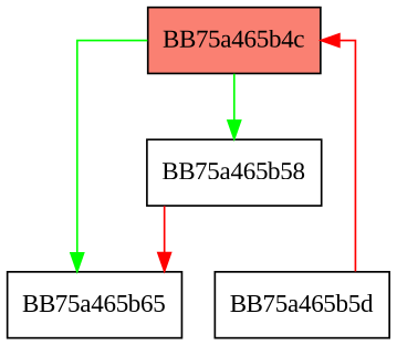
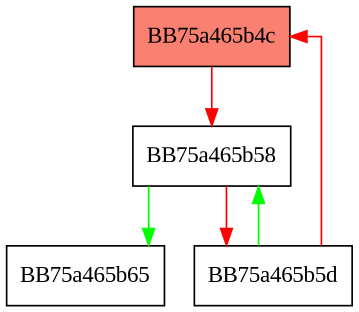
  digraph {
    fontname="Liberation Serif"
    splines=ortho
    node [fillcolor=white fontname="Liberation Serif" shape=box style=filled]
    edge [color=green fontname="Liberation Serif"]
    BB75a465b4c [fillcolor=salmon]
    BB75a465b65
    BB75a465b58
    BB75a465b5d
-   BB75a465b4c -> BB75a465b65
-   BB75a465b4c -> BB75a465b58
-   BB75a465b58 -> BB75a465b65 [color=red]
+   BB75a465b4c -> BB75a465b58 [color=red]
+   BB75a465b58 -> BB75a465b65
+   BB75a465b58 -> BB75a465b5d [color=red]
    BB75a465b5d -> BB75a465b4c [color=red]
+   BB75a465b5d -> BB75a465b58
  }
